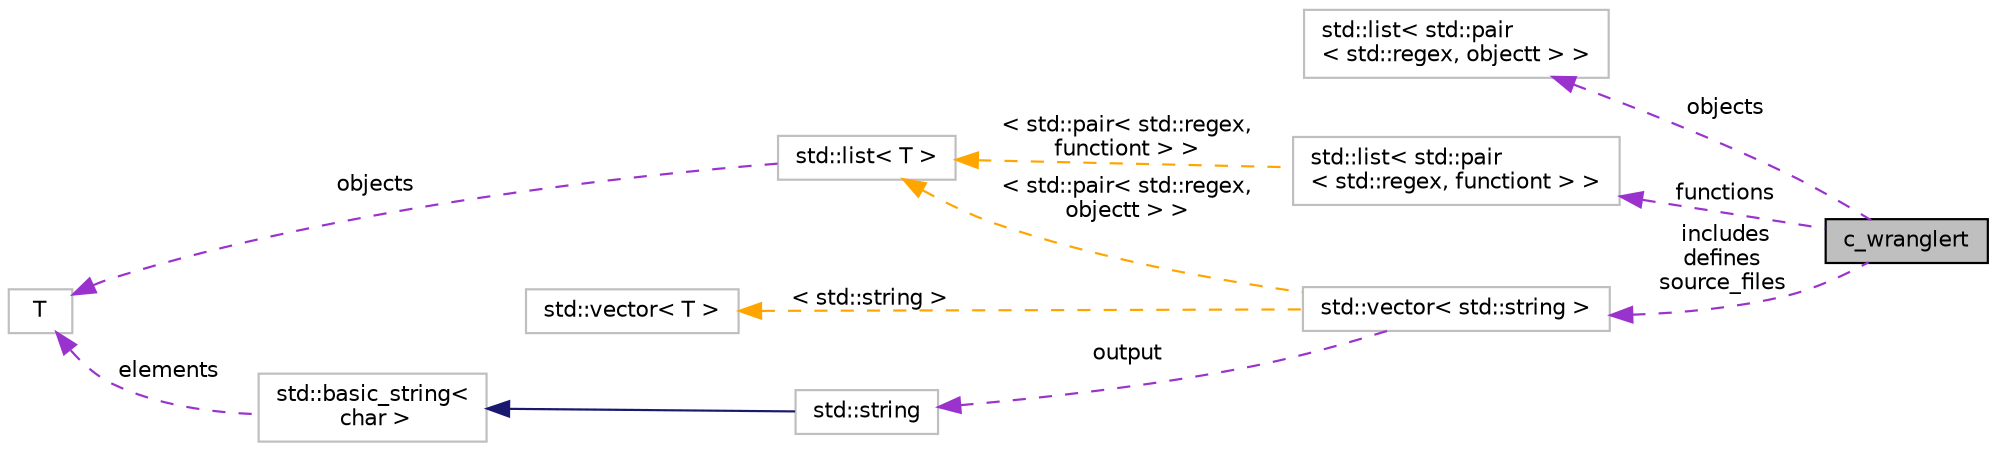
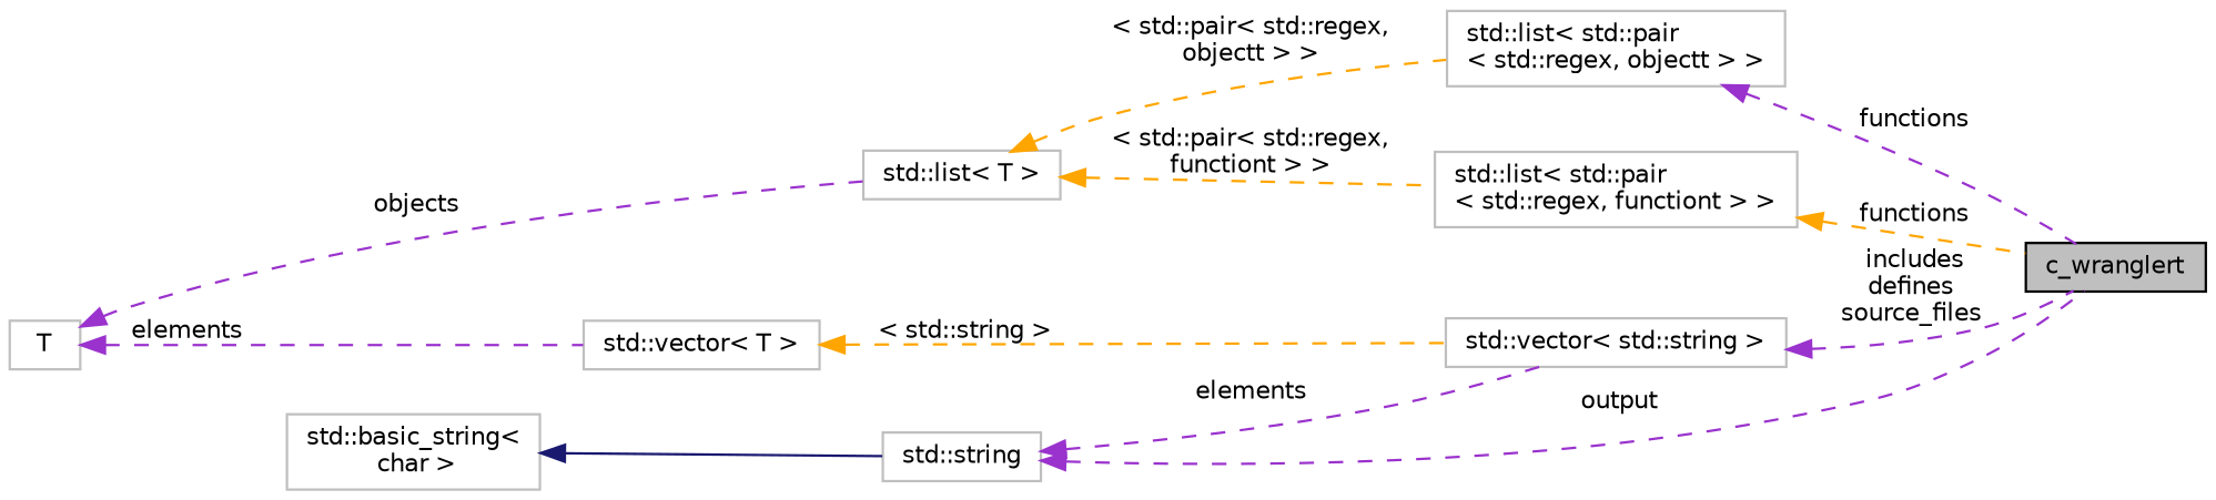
  digraph {
    rankdir=LR
    node [color=grey75 fontname=Helvetica fontsize=10 shape=record]
    edge [color=darkorchid3 dir=back fontname=Helvetica fontsize=10 labelfontname=Helvetica labelfontsize=10 style=dashed]
    n1 [color=black fillcolor=grey75 fontcolor=black height=0.2 label=c_wranglert style=filled width=0.4]
    n2 [height=0.2 label="std::list\< std::pair\l\< std::regex, objectt \> \>" width=0.4]
    n3 [height=0.2 label="std::list\< T \>" width=0.4]
    n4 [height=0.2 label="std::list\< std::pair\l\< std::regex, functiont \> \>" width=0.4]
    n5 [height=0.2 label=T width=0.4]
    n6 [height=0.2 label="std::vector\< T \>" width=0.4]
    n7 [height=0.2 label="std::vector\< std::string \>" width=0.4]
    n8 [height=0.2 label="std::string" width=0.4]
    n9 [height=0.2 label="std::basic_string\<\l char \>" width=0.4]
-   n2 -> n1 [label=" objects"]
-   n3 -> n7 [color=orange label=" \< std::pair\< std::regex,\l objectt \> \>"]
+   n2 -> n1 [label=" functions"]
+   n3 -> n2 [color=orange label=" \< std::pair\< std::regex,\l objectt \> \>"]
    n3 -> n4 [color=orange label=" \< std::pair\< std::regex,\l functiont \> \>"]
-   n4 -> n1 [label=" functions"]
+   n4 -> n1 [color=orange label=" functions"]
    n5 -> n3 [label=" objects"]
-   n5 -> n9 [label=" elements"]
+   n5 -> n6 [label=" elements"]
    n6 -> n7 [color=orange label=" \< std::string \>"]
    n7 -> n1 [label=" includes\ndefines\nsource_files"]
-   n8 -> n7 [label=" output"]
+   n8 -> n1 [label=" output"]
+   n8 -> n7 [label=" elements"]
    n9 -> n8 [color=midnightblue style=solid]
  }
